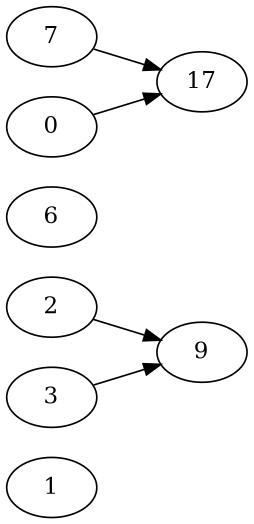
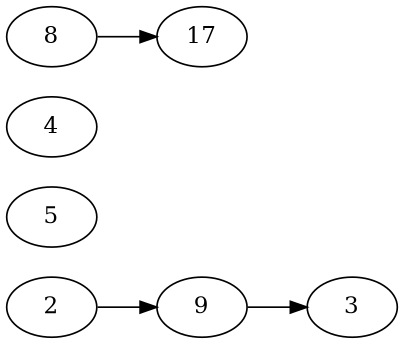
  digraph {
    rankdir=LR
-   1 [alpha=0.19 expect_size=41809920]
    2 [alpha=0.09 expect_size=26485760]
    9 [alpha=0.13 expect_size=17205248]
    3 [alpha=0.08 expect_size=14965760]
-   6 [alpha=0.07 expect_size=20033536]
-   7 [alpha=0.02 expect_size=19042304]
+   5 [alpha=0.14 expect_size=41309184]
+   6 [alpha=0.07 expect_size=20033536 label=4]
    n8 [alpha=0.12 expect_size=16118784 label=17]
-   8 [alpha=0.17 expect_size=14726144 label=0]
+   8 [alpha=0.17 expect_size=14726144]
    2 -> 9
-   3 -> 9
-   7 -> n8
+   9 -> 3
    8 -> n8
  }
